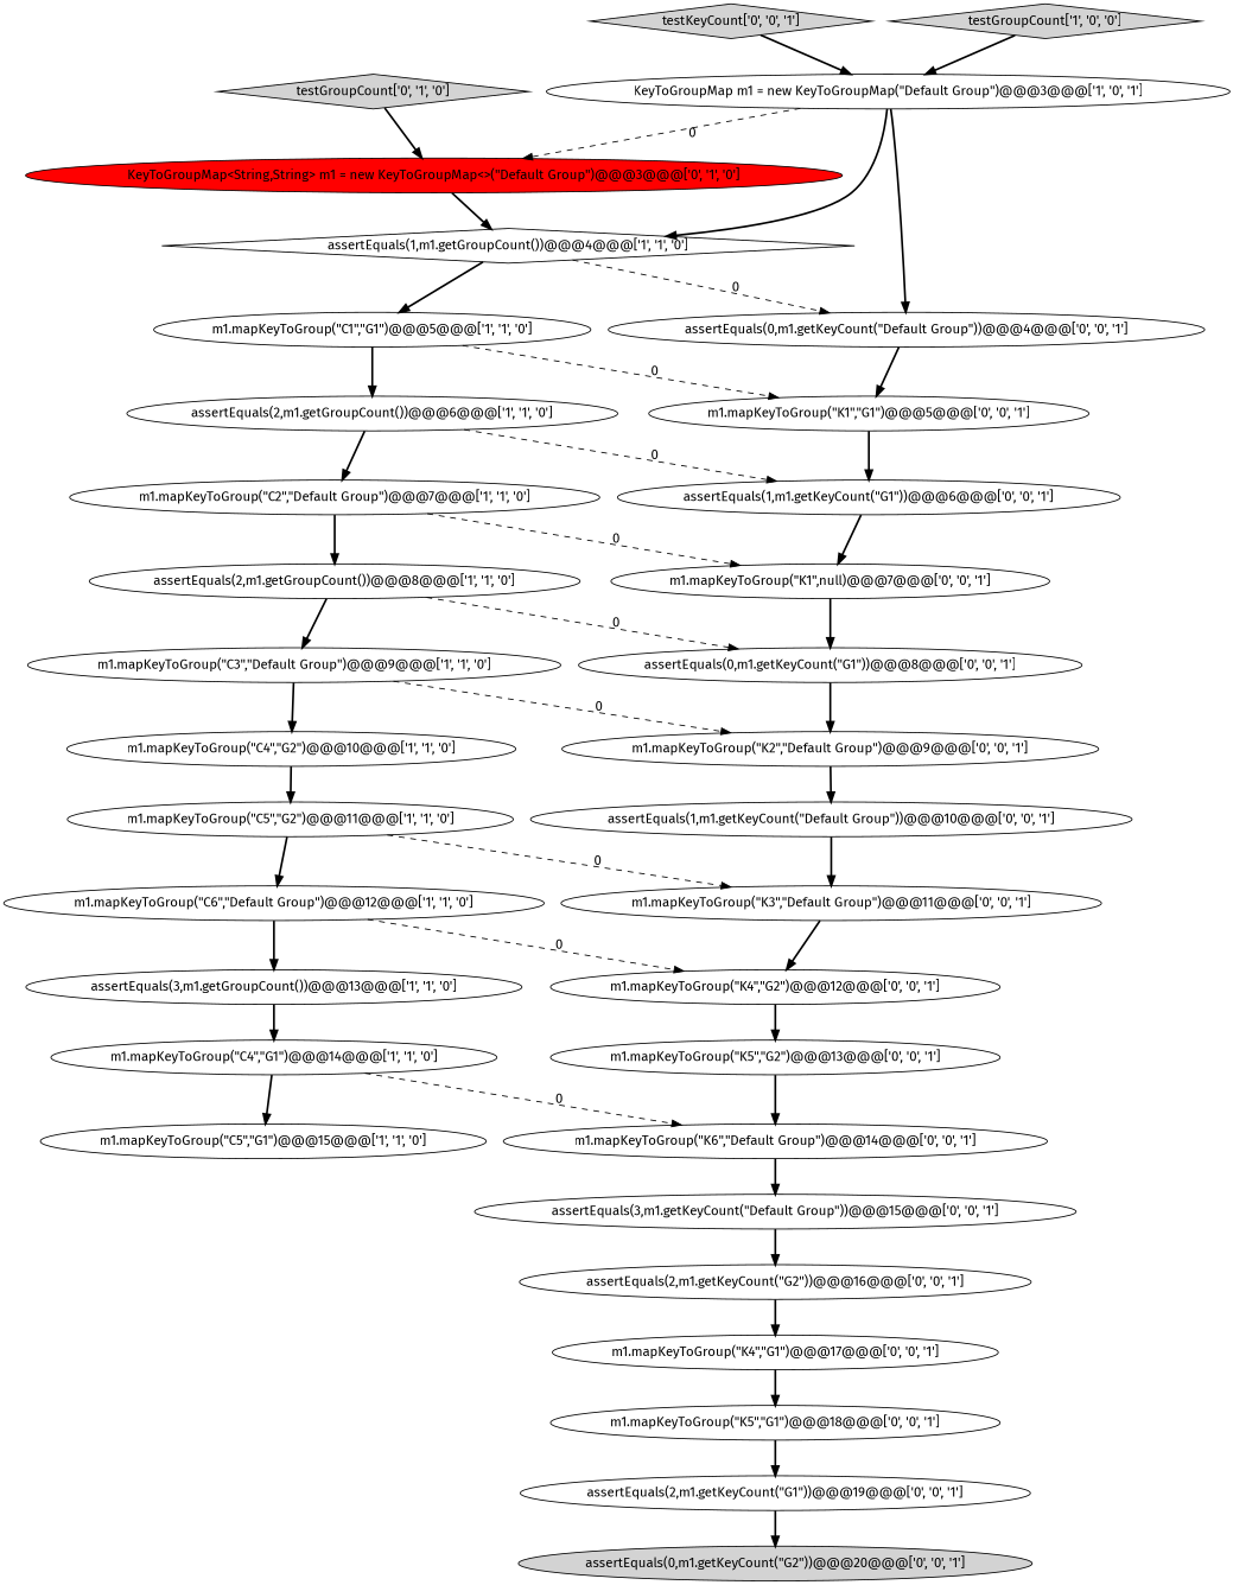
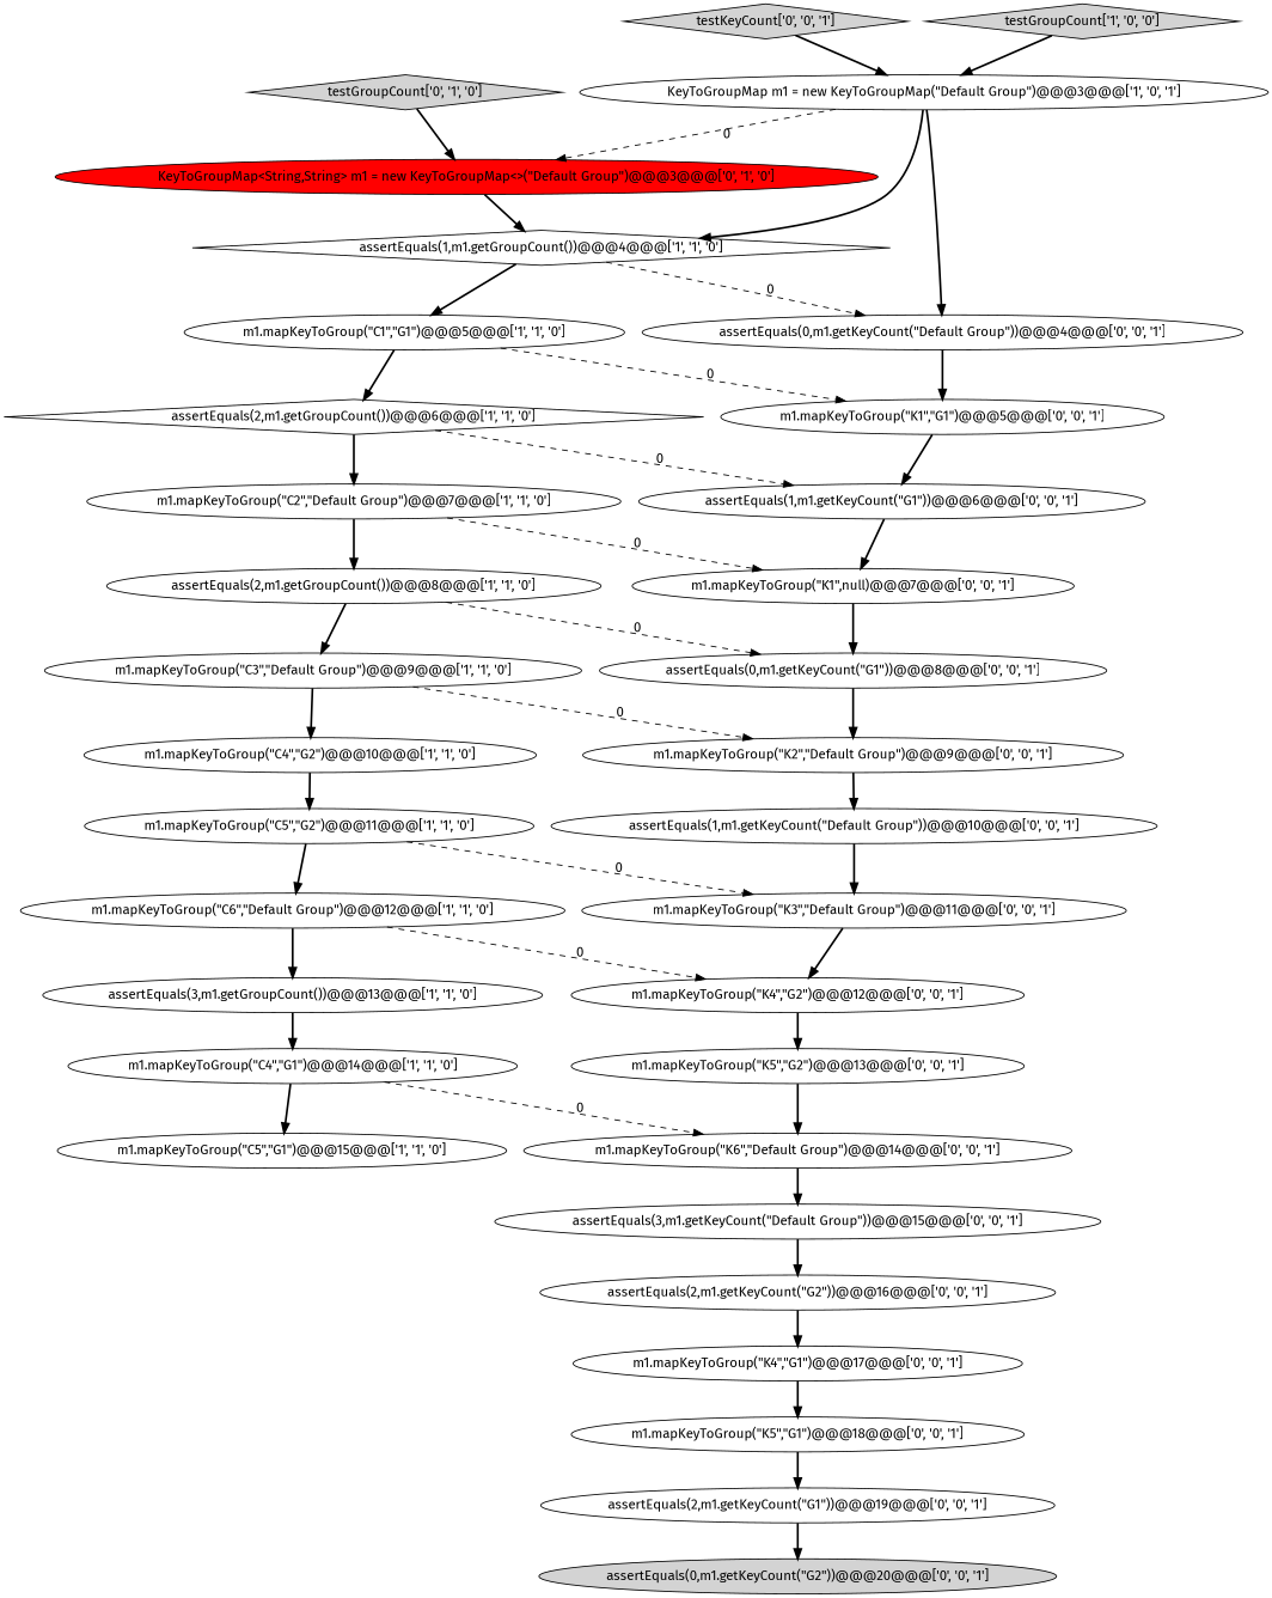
  digraph {
    fontname="Fira Sans"
    node [fillcolor=white fontname="Fira Sans" shape=ellipse style=filled]
    edge [fontname="Fira Sans" style=bold]
    n1 [label="assertEquals(1,m1.getKeyCount(\"G1\"))@@@6@@@['0', '0', '1']"]
    n2 [label="m1.mapKeyToGroup(\"K1\",null)@@@7@@@['0', '0', '1']"]
    n3 [label="assertEquals(0,m1.getKeyCount(\"G1\"))@@@8@@@['0', '0', '1']"]
    n4 [fillcolor=red label="KeyToGroupMap<String,String> m1 = new KeyToGroupMap<>(\"Default Group\")@@@3@@@['0', '1', '0']"]
    n5 [label="assertEquals(1,m1.getGroupCount())@@@4@@@['1', '1', '0']" shape=diamond]
    n6 [label="m1.mapKeyToGroup(\"C1\",\"G1\")@@@5@@@['1', '1', '0']"]
    n7 [label="assertEquals(0,m1.getKeyCount(\"Default Group\"))@@@4@@@['0', '0', '1']"]
    n8 [label="m1.mapKeyToGroup(\"C5\",\"G2\")@@@11@@@['1', '1', '0']"]
    n9 [label="m1.mapKeyToGroup(\"C6\",\"Default Group\")@@@12@@@['1', '1', '0']"]
    n10 [label="m1.mapKeyToGroup(\"K3\",\"Default Group\")@@@11@@@['0', '0', '1']"]
    n11 [label="m1.mapKeyToGroup(\"K4\",\"G2\")@@@12@@@['0', '0', '1']"]
    n12 [label="assertEquals(3,m1.getGroupCount())@@@13@@@['1', '1', '0']"]
    n13 [label="m1.mapKeyToGroup(\"K5\",\"G2\")@@@13@@@['0', '0', '1']"]
    n14 [label="m1.mapKeyToGroup(\"C4\",\"G1\")@@@14@@@['1', '1', '0']"]
    n15 [label="m1.mapKeyToGroup(\"C4\",\"G2\")@@@10@@@['1', '1', '0']"]
    n16 [label="assertEquals(2,m1.getGroupCount())@@@8@@@['1', '1', '0']"]
    n17 [label="m1.mapKeyToGroup(\"C3\",\"Default Group\")@@@9@@@['1', '1', '0']"]
    n18 [label="m1.mapKeyToGroup(\"K2\",\"Default Group\")@@@9@@@['0', '0', '1']"]
    n19 [label="assertEquals(1,m1.getKeyCount(\"Default Group\"))@@@10@@@['0', '0', '1']"]
    n20 [label="m1.mapKeyToGroup(\"C2\",\"Default Group\")@@@7@@@['1', '1', '0']"]
    n21 [label="m1.mapKeyToGroup(\"C5\",\"G1\")@@@15@@@['1', '1', '0']"]
    n22 [label="m1.mapKeyToGroup(\"K6\",\"Default Group\")@@@14@@@['0', '0', '1']"]
    n23 [label="assertEquals(3,m1.getKeyCount(\"Default Group\"))@@@15@@@['0', '0', '1']"]
    n24 [label="m1.mapKeyToGroup(\"K1\",\"G1\")@@@5@@@['0', '0', '1']"]
    n25 [fillcolor=lightgray label="testKeyCount['0', '0', '1']" shape=diamond]
    n26 [label="KeyToGroupMap m1 = new KeyToGroupMap(\"Default Group\")@@@3@@@['1', '0', '1']"]
-   n27 [label="assertEquals(2,m1.getGroupCount())@@@6@@@['1', '1', '0']"]
+   n27 [label="assertEquals(2,m1.getGroupCount())@@@6@@@['1', '1', '0']" shape=diamond]
    n28 [label="m1.mapKeyToGroup(\"K5\",\"G1\")@@@18@@@['0', '0', '1']"]
    n29 [label="assertEquals(2,m1.getKeyCount(\"G1\"))@@@19@@@['0', '0', '1']"]
    n30 [fillcolor=lightgray label="assertEquals(0,m1.getKeyCount(\"G2\"))@@@20@@@['0', '0', '1']"]
    n31 [fillcolor=lightgray label="testGroupCount['1', '0', '0']" shape=diamond]
    n32 [label="assertEquals(2,m1.getKeyCount(\"G2\"))@@@16@@@['0', '0', '1']"]
    n33 [label="m1.mapKeyToGroup(\"K4\",\"G1\")@@@17@@@['0', '0', '1']"]
    n34 [fillcolor=lightgray label="testGroupCount['0', '1', '0']" shape=diamond]
    n1 -> n2
    n2 -> n3
    n3 -> n18
    n4 -> n5
    n5 -> n6
    n5 -> n7 [label=0 style=dashed]
    n6 -> n24 [label=0 style=dashed]
    n6 -> n27
    n7 -> n24
    n8 -> n9
    n8 -> n10 [label=0 style=dashed]
    n9 -> n11 [label=0 style=dashed]
    n9 -> n12
    n10 -> n11
    n11 -> n13
    n12 -> n14
    n13 -> n22
    n14 -> n21
    n14 -> n22 [label=0 style=dashed]
    n15 -> n8
    n16 -> n3 [label=0 style=dashed]
    n16 -> n17
    n17 -> n15
    n17 -> n18 [label=0 style=dashed]
    n18 -> n19
    n19 -> n10
    n20 -> n2 [label=0 style=dashed]
    n20 -> n16
    n22 -> n23
    n23 -> n32
    n24 -> n1
    n25 -> n26
    n26 -> n4 [label=0 style=dashed]
    n26 -> n5
    n26 -> n7
    n27 -> n1 [label=0 style=dashed]
    n27 -> n20
    n28 -> n29
    n29 -> n30
    n31 -> n26
    n32 -> n33
    n33 -> n28
    n34 -> n4
  }
